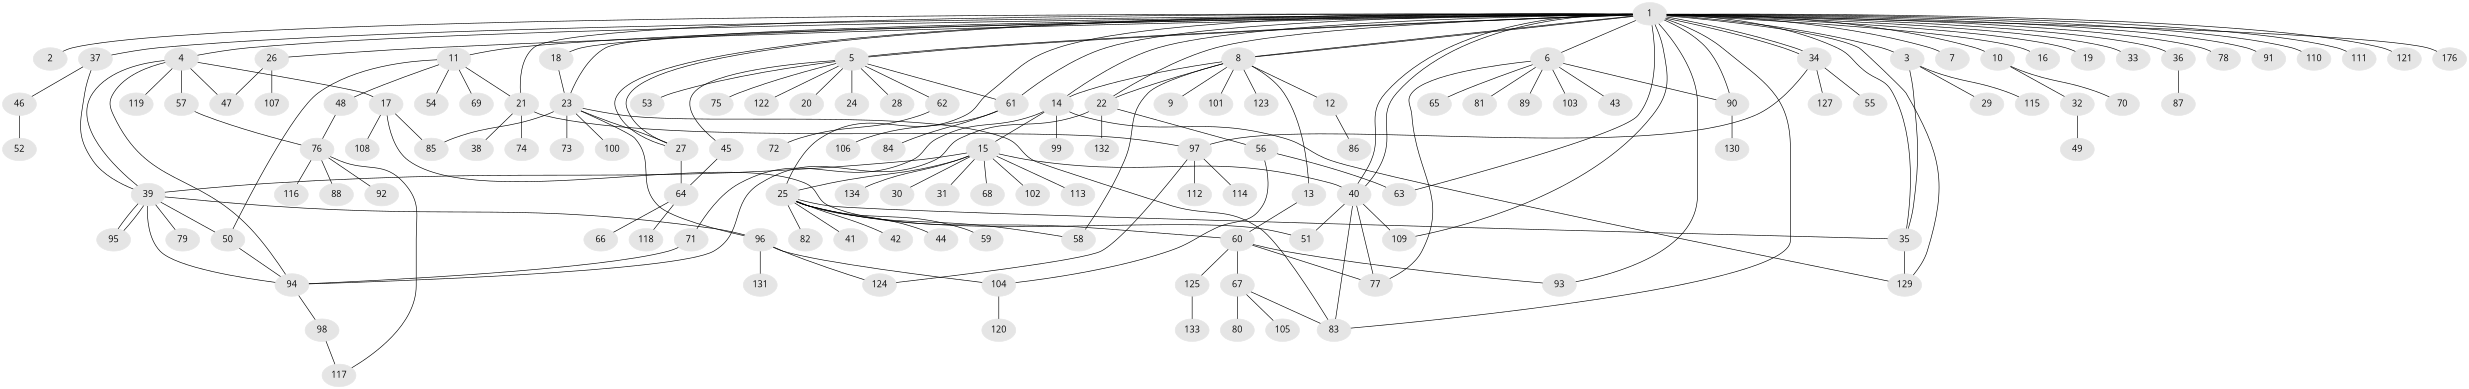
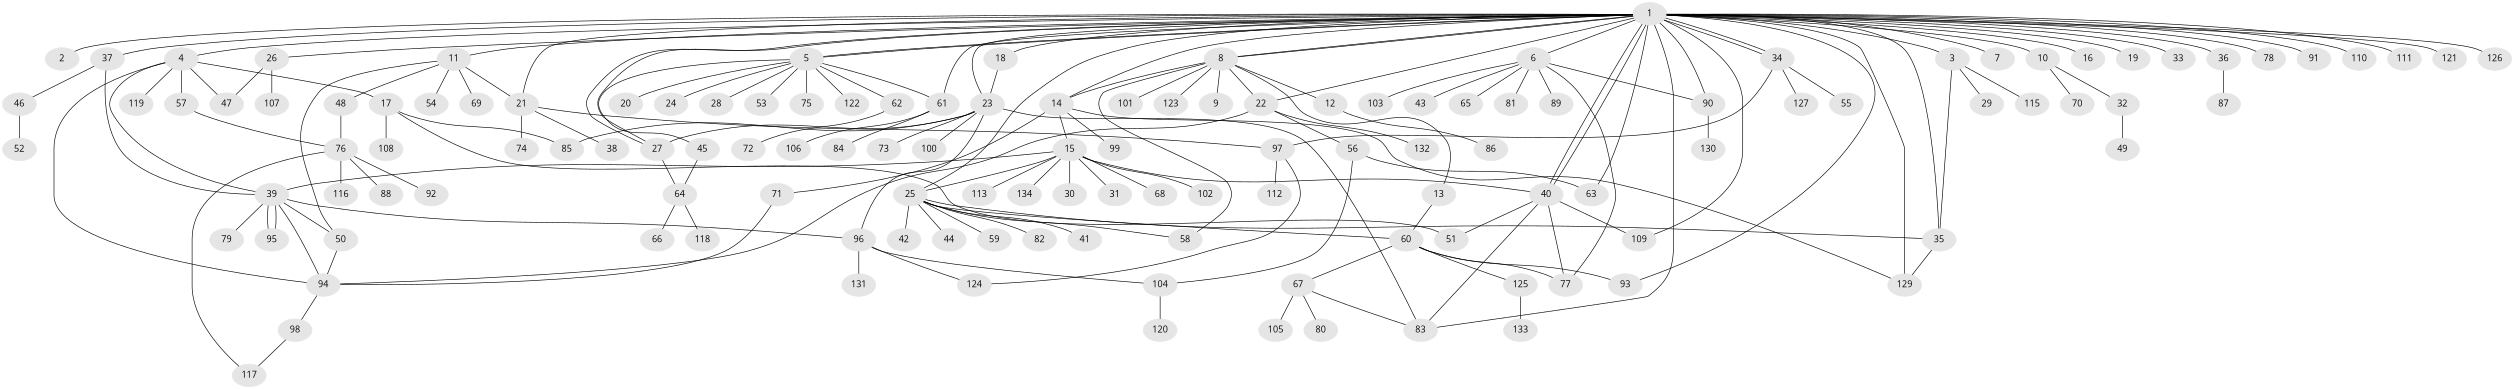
  graph {
    fontname="Open Sans"
    node [color=gray90 fontname="Open Sans" style=filled]
    edge [fontname="Open Sans"]
    1
    2
    3
    4
    5
    6
    7
    8
    10
    11
    14
    16
    18
    19
    21
    22
    23
    25
    26
    27
    33
    34
    35
    36
    37
    40
    61
    63
    78
    83
    90
    91
    93
    109
    110
    111
    121
-   126 [label=176]
+   126
    129
    29
    115
    17
    39
    47
    57
    94
    119
    20
    24
    28
    45
    53
    62
    75
    122
    43
    65
    77
    81
    89
    103
    9
    12
    13
    58
    101
    123
    32
    70
    48
    50
    54
    69
    15
    71
    99
    38
    74
    97
    56
    132
    85
    73
    96
    100
    60
    41
    42
    44
    59
    82
    107
    64
    55
    127
    87
    46
    51
    84
    106
    130
    108
    79
    95
    76
    98
    72
    86
    49
    67
    125
    30
    31
    68
    102
    113
    134
    124
    112
-   114
    104
    131
    66
    118
    52
    88
    92
    116
    117
    120
    80
    105
    133
    1 -- 2
    1 -- 3
    1 -- 4
    1 -- 5
    1 -- 5
    1 -- 6
    1 -- 7
    1 -- 8
    1 -- 8
    1 -- 10
    1 -- 11
    1 -- 14
    1 -- 16
    1 -- 18
    1 -- 19
    1 -- 21
    1 -- 22
    1 -- 23
    1 -- 25
    1 -- 26
    1 -- 27
    1 -- 27
    1 -- 33
    1 -- 34
    1 -- 34
    1 -- 35
    1 -- 36
    1 -- 37
    1 -- 40
    1 -- 40
    1 -- 61
    1 -- 63
    1 -- 78
    1 -- 83
    1 -- 90
    1 -- 91
    1 -- 93
    1 -- 109
    1 -- 110
    1 -- 111
    1 -- 121
    1 -- 126
    1 -- 129
    3 -- 35
    3 -- 29
    3 -- 115
    4 -- 17
    4 -- 39
    4 -- 47
    4 -- 57
    4 -- 94
    4 -- 119
    5 -- 61
    5 -- 20
    5 -- 24
    5 -- 28
    5 -- 45
    5 -- 53
    5 -- 62
    5 -- 75
    5 -- 122
    6 -- 90
    6 -- 43
    6 -- 65
    6 -- 77
    6 -- 81
    6 -- 89
    6 -- 103
    8 -- 14
    8 -- 22
    8 -- 9
    8 -- 12
    8 -- 13
    8 -- 58
    8 -- 101
    8 -- 123
    10 -- 32
    10 -- 70
    11 -- 21
    11 -- 48
    11 -- 50
    11 -- 54
    11 -- 69
    14 -- 129
    14 -- 15
    14 -- 71
    14 -- 99
    18 -- 23
    21 -- 38
    21 -- 74
    21 -- 97
    22 -- 94
    22 -- 56
    22 -- 132
    23 -- 27
    23 -- 83
    23 -- 85
    23 -- 73
    23 -- 96
    23 -- 100
    25 -- 35
    25 -- 58
    25 -- 60
    25 -- 41
    25 -- 42
    25 -- 44
    25 -- 59
    25 -- 82
    26 -- 47
    26 -- 107
    27 -- 64
    34 -- 97
    34 -- 55
    34 -- 127
    35 -- 129
    36 -- 87
    37 -- 39
    37 -- 46
    40 -- 83
    40 -- 109
    40 -- 77
    40 -- 51
    61 -- 84
    61 -- 106
    90 -- 130
    17 -- 85
    17 -- 51
    17 -- 108
    39 -- 94
    39 -- 50
    39 -- 96
    39 -- 79
    39 -- 95
    39 -- 95
    57 -- 76
    94 -- 98
    45 -- 64
    62 -- 72
    12 -- 86
    13 -- 60
    32 -- 49
    48 -- 76
    50 -- 94
    15 -- 25
    15 -- 40
    15 -- 39
    15 -- 30
    15 -- 31
    15 -- 68
    15 -- 102
    15 -- 113
    15 -- 134
    71 -- 94
    97 -- 124
    97 -- 112
-   97 -- 114
    56 -- 63
    56 -- 104
    96 -- 124
    96 -- 104
    96 -- 131
    60 -- 93
    60 -- 77
    60 -- 67
    60 -- 125
    64 -- 66
    64 -- 118
    46 -- 52
    76 -- 88
    76 -- 92
    76 -- 116
    76 -- 117
    98 -- 117
    67 -- 83
    67 -- 80
    67 -- 105
    125 -- 133
    104 -- 120
  }
